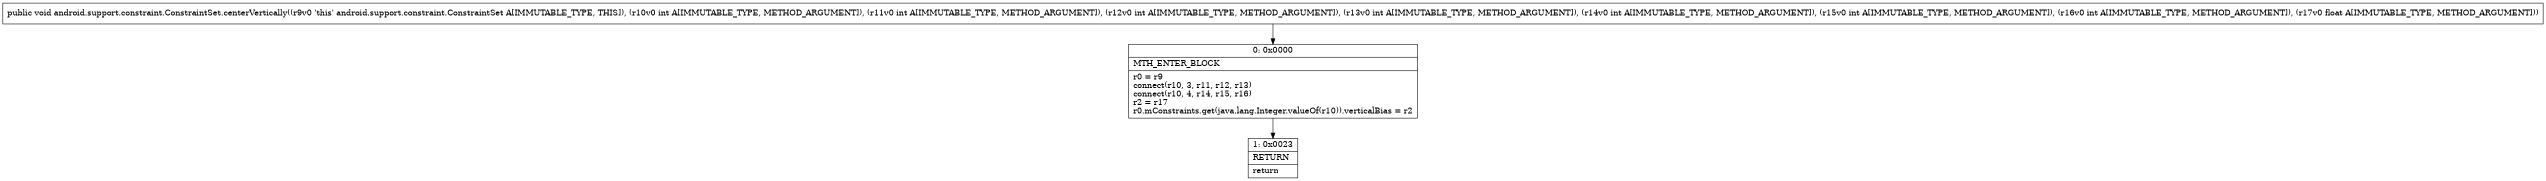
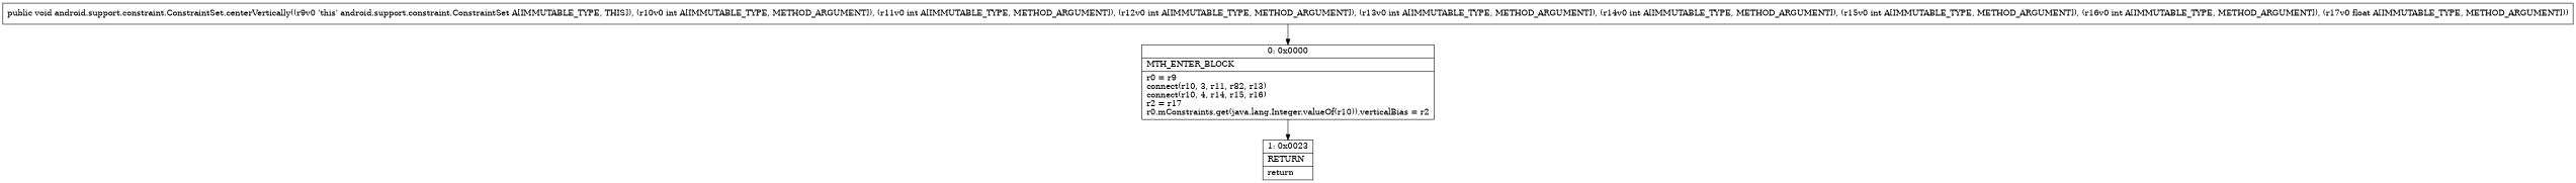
  digraph {
    fontname="DejaVu Serif"
    node [shape=record fontname="DejaVu Serif"]
    edge [fontname="DejaVu Serif"]
-   n1 [label="{0\:\ 0x0000|MTH_ENTER_BLOCK\l|r0 = r9\lconnect(r10, 3, r11, r12, r13)\lconnect(r10, 4, r14, r15, r16)\lr2 = r17\lr0.mConstraints.get(java.lang.Integer.valueOf(r10)).verticalBias = r2\l}"]
+   n1 [label="{0\:\ 0x0000|MTH_ENTER_BLOCK\l|r0 = r9\lconnect(r10, 3, r11, r82, r13)\lconnect(r10, 4, r14, r15, r16)\lr2 = r17\lr0.mConstraints.get(java.lang.Integer.valueOf(r10)).verticalBias = r2\l}"]
    n2 [label="{1\:\ 0x0023|RETURN\l|return\l}"]
    n3 [label="{public void android.support.constraint.ConstraintSet.centerVertically((r9v0 'this' android.support.constraint.ConstraintSet A[IMMUTABLE_TYPE, THIS]), (r10v0 int A[IMMUTABLE_TYPE, METHOD_ARGUMENT]), (r11v0 int A[IMMUTABLE_TYPE, METHOD_ARGUMENT]), (r12v0 int A[IMMUTABLE_TYPE, METHOD_ARGUMENT]), (r13v0 int A[IMMUTABLE_TYPE, METHOD_ARGUMENT]), (r14v0 int A[IMMUTABLE_TYPE, METHOD_ARGUMENT]), (r15v0 int A[IMMUTABLE_TYPE, METHOD_ARGUMENT]), (r16v0 int A[IMMUTABLE_TYPE, METHOD_ARGUMENT]), (r17v0 float A[IMMUTABLE_TYPE, METHOD_ARGUMENT])) }"]
    n1 -> n2
    n3 -> n1
  }
